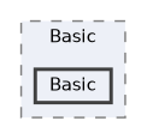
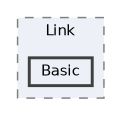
  digraph {
    compound=true
    rankdir=LR
    n1 [color=grey25 fillcolor="#edf0f7" fontname=Helvetica fontsize=10 height=0.2 label=Basic shape=box style="filled,bold" width=0.4]
    subgraph cluster_1 {
      bgcolor="#edf0f7"
      fontname=Helvetica
      fontsize=10
-     label=Basic
+     label=Link
      pencolor=grey50
      style="filled,dashed"
      n1
    }
  }
